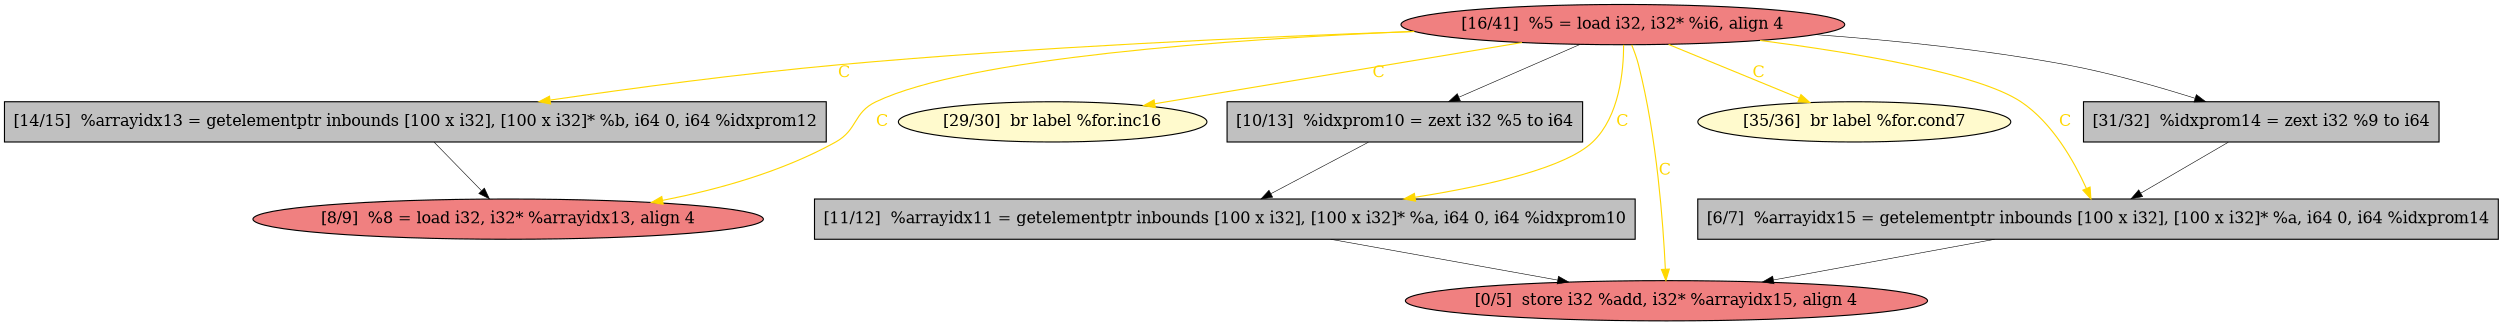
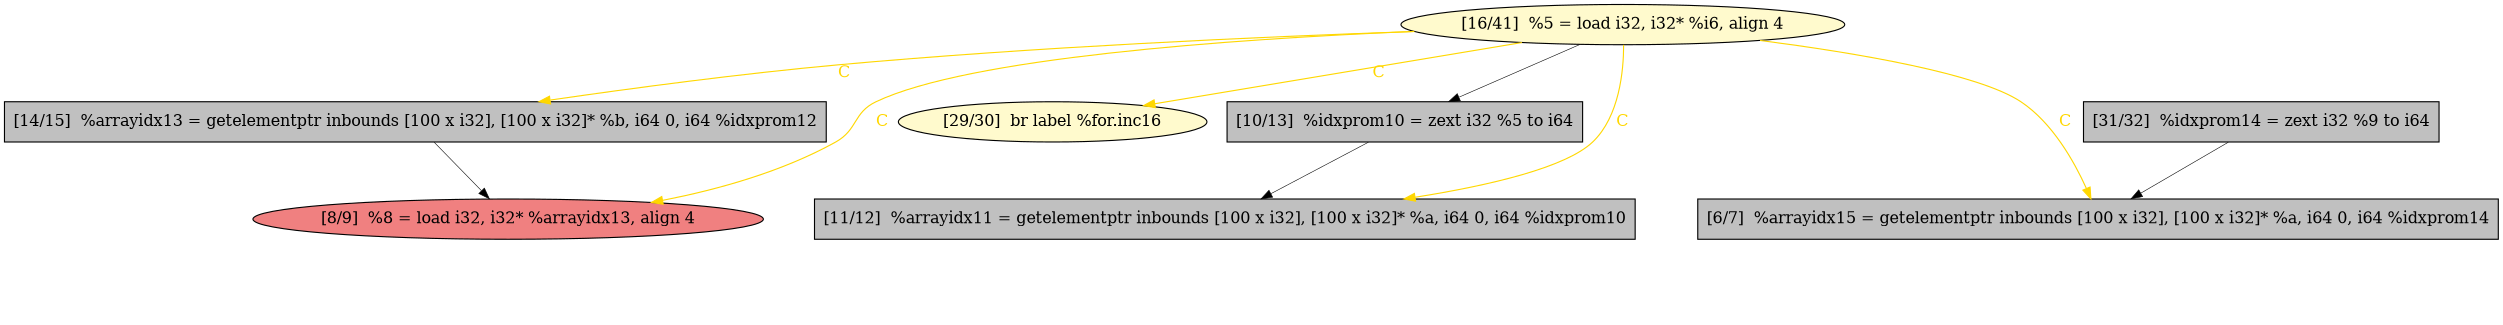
  digraph {
    node [fillcolor=grey shape=rectangle style=filled]
    edge [color=black fontcolor=black penwidth=0.5 style=solid]
    n1 [label="[14/15]  %arrayidx13 = getelementptr inbounds [100 x i32], [100 x i32]* %b, i64 0, i64 %idxprom12"]
    n2 [fillcolor=lightcoral label="[8/9]  %8 = load i32, i32* %arrayidx13, align 4" shape=ellipse]
    n3 [fillcolor=lemonchiffon label="[29/30]  br label %for.inc16" shape=ellipse]
    n4 [label="[10/13]  %idxprom10 = zext i32 %5 to i64"]
    n5 [label="[11/12]  %arrayidx11 = getelementptr inbounds [100 x i32], [100 x i32]* %a, i64 0, i64 %idxprom10"]
-   n6 [fillcolor=lightcoral label="[0/5]  store i32 %add, i32* %arrayidx15, align 4" shape=ellipse]
-   n7 [fillcolor=lightcoral label="[16/41]  %5 = load i32, i32* %i6, align 4" shape=ellipse]
-   n8 [fillcolor=lemonchiffon label="[35/36]  br label %for.cond7" shape=ellipse]
+   n7 [fillcolor=lemonchiffon label="[16/41]  %5 = load i32, i32* %i6, align 4" shape=ellipse]
    n9 [label="[6/7]  %arrayidx15 = getelementptr inbounds [100 x i32], [100 x i32]* %a, i64 0, i64 %idxprom14"]
    n10 [label="[31/32]  %idxprom14 = zext i32 %9 to i64"]
    n1 -> n2
    n4 -> n5
-   n5 -> n6
    n7 -> n1 [color=gold fontcolor=gold label=C penwidth=1.0]
    n7 -> n2 [color=gold fontcolor=gold label=C penwidth=1.0]
    n7 -> n3 [color=gold fontcolor=gold label=C penwidth=1.0]
    n7 -> n4
    n7 -> n5 [color=gold fontcolor=gold label=C penwidth=1.0]
-   n7 -> n6 [color=gold fontcolor=gold label=C penwidth=1.0]
-   n7 -> n8 [color=gold fontcolor=gold label=C penwidth=1.0]
    n7 -> n9 [color=gold fontcolor=gold label=C penwidth=1.0]
-   n7 -> n10
-   n9 -> n6
    n10 -> n9
  }
